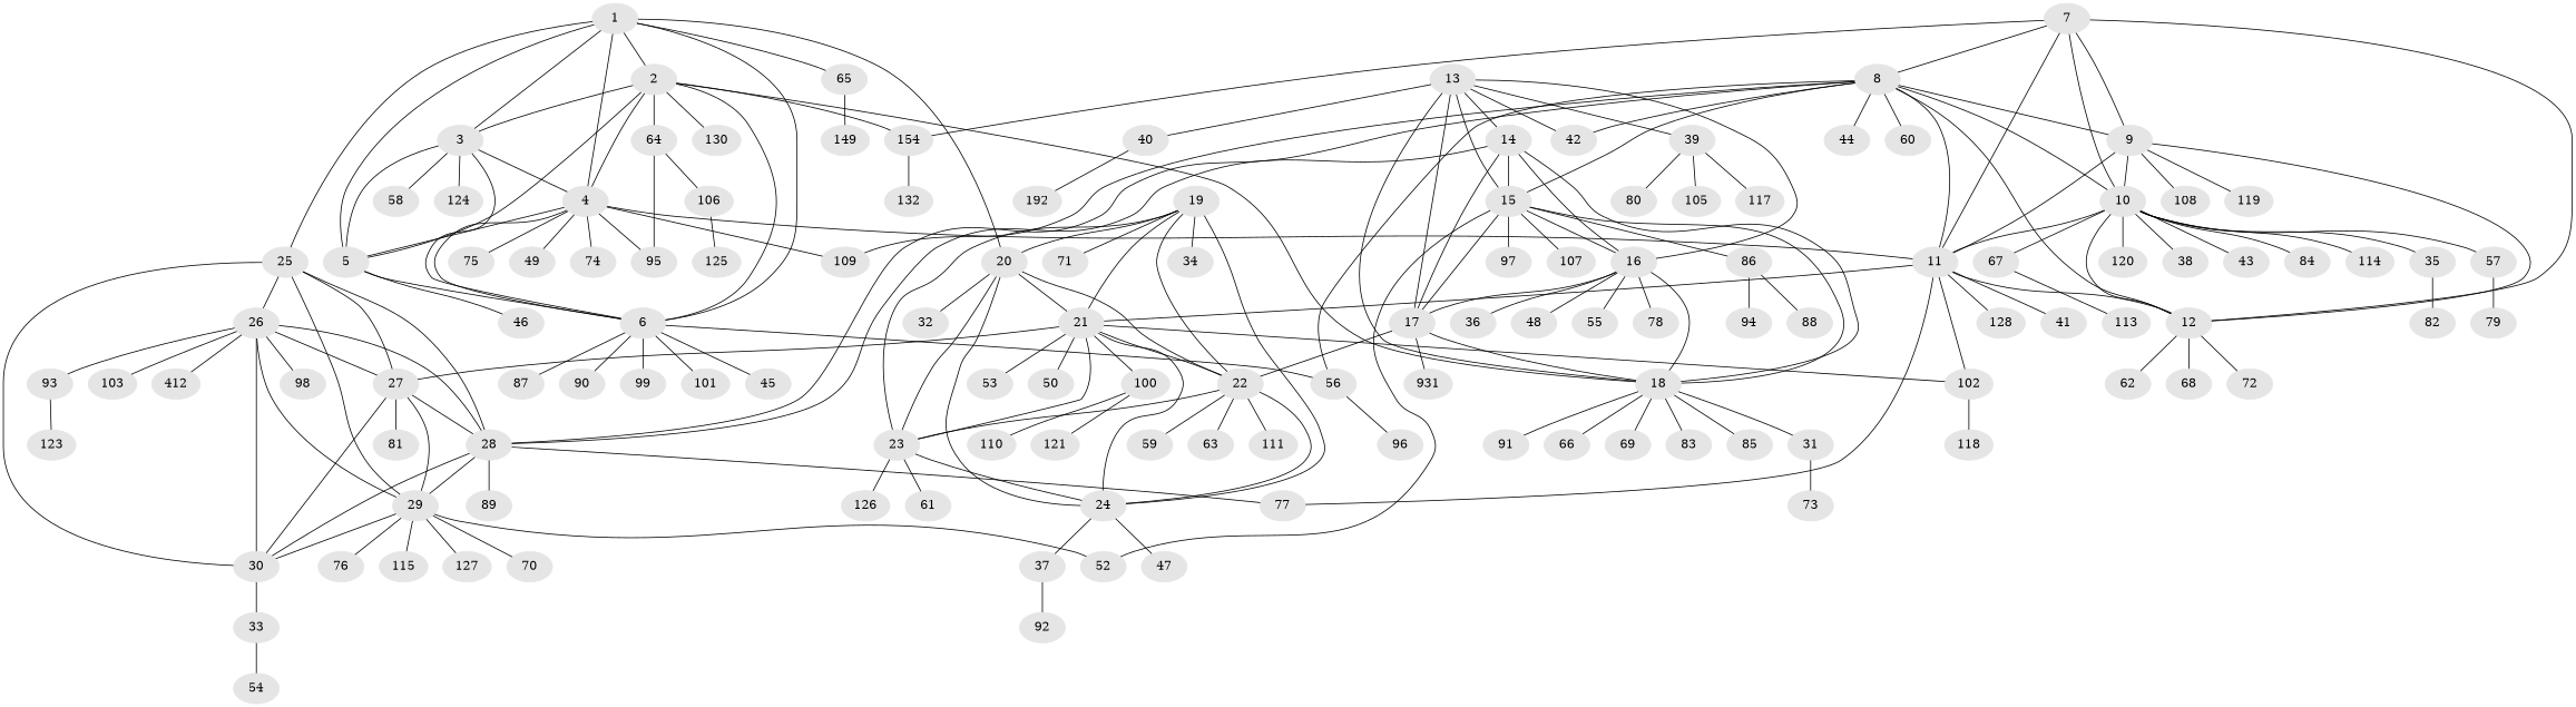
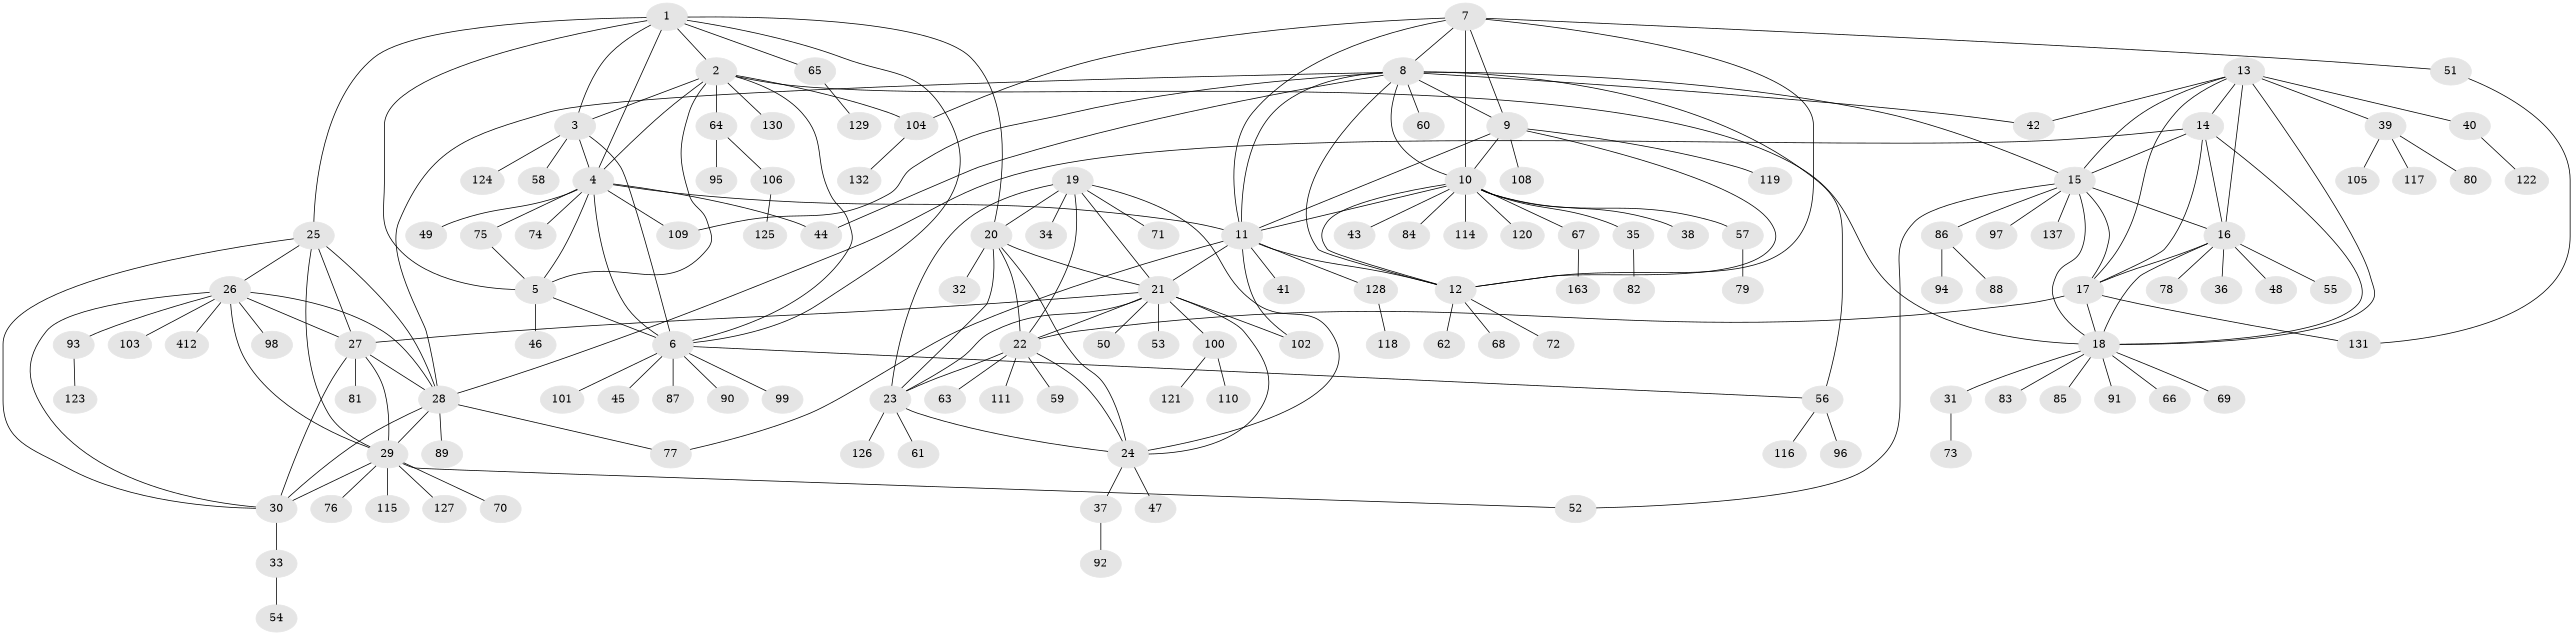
  graph {
    node [color=gray90 style=filled]
    1
    2
    3
    4
    5
    6
    20
    25
    65
    18
    64
-   104 [label=154]
+   104
    130
    58
    124
    11
    44
    49
    74
    75
    109
    46
    45
    56
    87
    90
    99
    101
    21
    22
    23
    24
    32
    28
    27
    26
    29
    30
-   129 [label=149]
+   129
    31
    66
    69
    83
    85
    91
    95
    106
    132
    12
    41
    77
    102
    128
    96
+   116
    7
    8
    9
    10
+   51
    15
    42
    60
    108
    119
    35
    38
    43
    57
    67
    84
    114
    120
    62
    68
    72
-   131 [label=931]
+   131
    16
    17
    52
    86
    97
-   107
+   107 [label=137]
    89
    82
    79
-   113
+   113 [label=163]
    50
    53
    100
    118
    13
    14
    39
    40
    36
    48
    55
    78
    80
    105
    117
-   122 [label=192]
+   122
    88
    94
    59
    63
    111
    73
    19
    34
    71
    61
    126
    37
    47
    81
    110
    121
    92
    93
    98
    103
    n124 [label=412]
    70
    76
    115
    127
    33
    123
    54
    125
    1 -- 2
    1 -- 3
    1 -- 4
    1 -- 5
    1 -- 6
    1 -- 20
    1 -- 25
    1 -- 65
    2 -- 3
    2 -- 4
    2 -- 5
    2 -- 6
    2 -- 18
    2 -- 64
    2 -- 104
    2 -- 130
    3 -- 4
-   3 -- 5
+   75 -- 5
    3 -- 6
    3 -- 58
    3 -- 124
    4 -- 5
    4 -- 6
    4 -- 11
-   4 -- 95
+   4 -- 44
    4 -- 49
    4 -- 74
    4 -- 75
    4 -- 109
    5 -- 6
    5 -- 46
    6 -- 45
    6 -- 56
    6 -- 87
    6 -- 90
    6 -- 99
    6 -- 101
    20 -- 21
    20 -- 22
    20 -- 23
    20 -- 24
    20 -- 32
    25 -- 28
    25 -- 27
    25 -- 26
    25 -- 29
    25 -- 30
    65 -- 129
    18 -- 31
    18 -- 66
    18 -- 69
    18 -- 83
    18 -- 85
    18 -- 91
    64 -- 95
    64 -- 106
    104 -- 132
    11 -- 21
    11 -- 12
    11 -- 41
    11 -- 77
    11 -- 102
    11 -- 128
    56 -- 96
+   56 -- 116
    21 -- 22
    21 -- 23
    21 -- 24
    21 -- 27
    21 -- 102
    21 -- 50
    21 -- 53
    21 -- 100
    22 -- 23
    22 -- 24
    22 -- 59
    22 -- 63
    22 -- 111
    23 -- 24
    23 -- 61
    23 -- 126
    24 -- 37
    24 -- 47
    28 -- 29
    28 -- 30
    28 -- 77
    28 -- 89
    27 -- 28
    27 -- 29
    27 -- 30
    27 -- 81
    26 -- 28
    26 -- 27
    26 -- 29
    26 -- 30
    26 -- 93
    26 -- 98
    26 -- 103
    26 -- n124
    29 -- 30
    29 -- 52
    29 -- 70
    29 -- 76
    29 -- 115
    29 -- 127
    30 -- 33
    31 -- 73
    106 -- 125
    12 -- 62
    12 -- 68
    12 -- 72
-   102 -- 118
+   128 -- 118
    7 -- 104
    7 -- 11
    7 -- 12
    7 -- 8
    7 -- 9
    7 -- 10
+   7 -- 51
    8 -- 11
    8 -- 44
    8 -- 109
    8 -- 56
    8 -- 28
    8 -- 12
    8 -- 9
    8 -- 10
    8 -- 15
    8 -- 42
    8 -- 60
    9 -- 11
    9 -- 12
    9 -- 10
    9 -- 108
    9 -- 119
    10 -- 11
    10 -- 12
    10 -- 35
    10 -- 38
    10 -- 43
    10 -- 57
    10 -- 67
    10 -- 84
    10 -- 114
    10 -- 120
+   51 -- 131
    15 -- 18
    15 -- 16
    15 -- 17
    15 -- 52
    15 -- 86
    15 -- 97
    15 -- 107
    35 -- 82
    57 -- 79
    67 -- 113
    16 -- 18
    16 -- 17
    16 -- 36
    16 -- 48
    16 -- 55
    16 -- 78
    17 -- 18
    17 -- 22
    17 -- 131
    86 -- 88
    86 -- 94
    100 -- 110
    100 -- 121
    13 -- 18
    13 -- 15
    13 -- 42
    13 -- 16
    13 -- 17
    13 -- 14
    13 -- 39
    13 -- 40
    14 -- 18
    14 -- 28
    14 -- 15
    14 -- 16
    14 -- 17
    39 -- 80
    39 -- 105
    39 -- 117
    40 -- 122
    19 -- 20
    19 -- 21
    19 -- 22
    19 -- 23
    19 -- 24
    19 -- 34
    19 -- 71
    37 -- 92
    93 -- 123
    33 -- 54
  }
